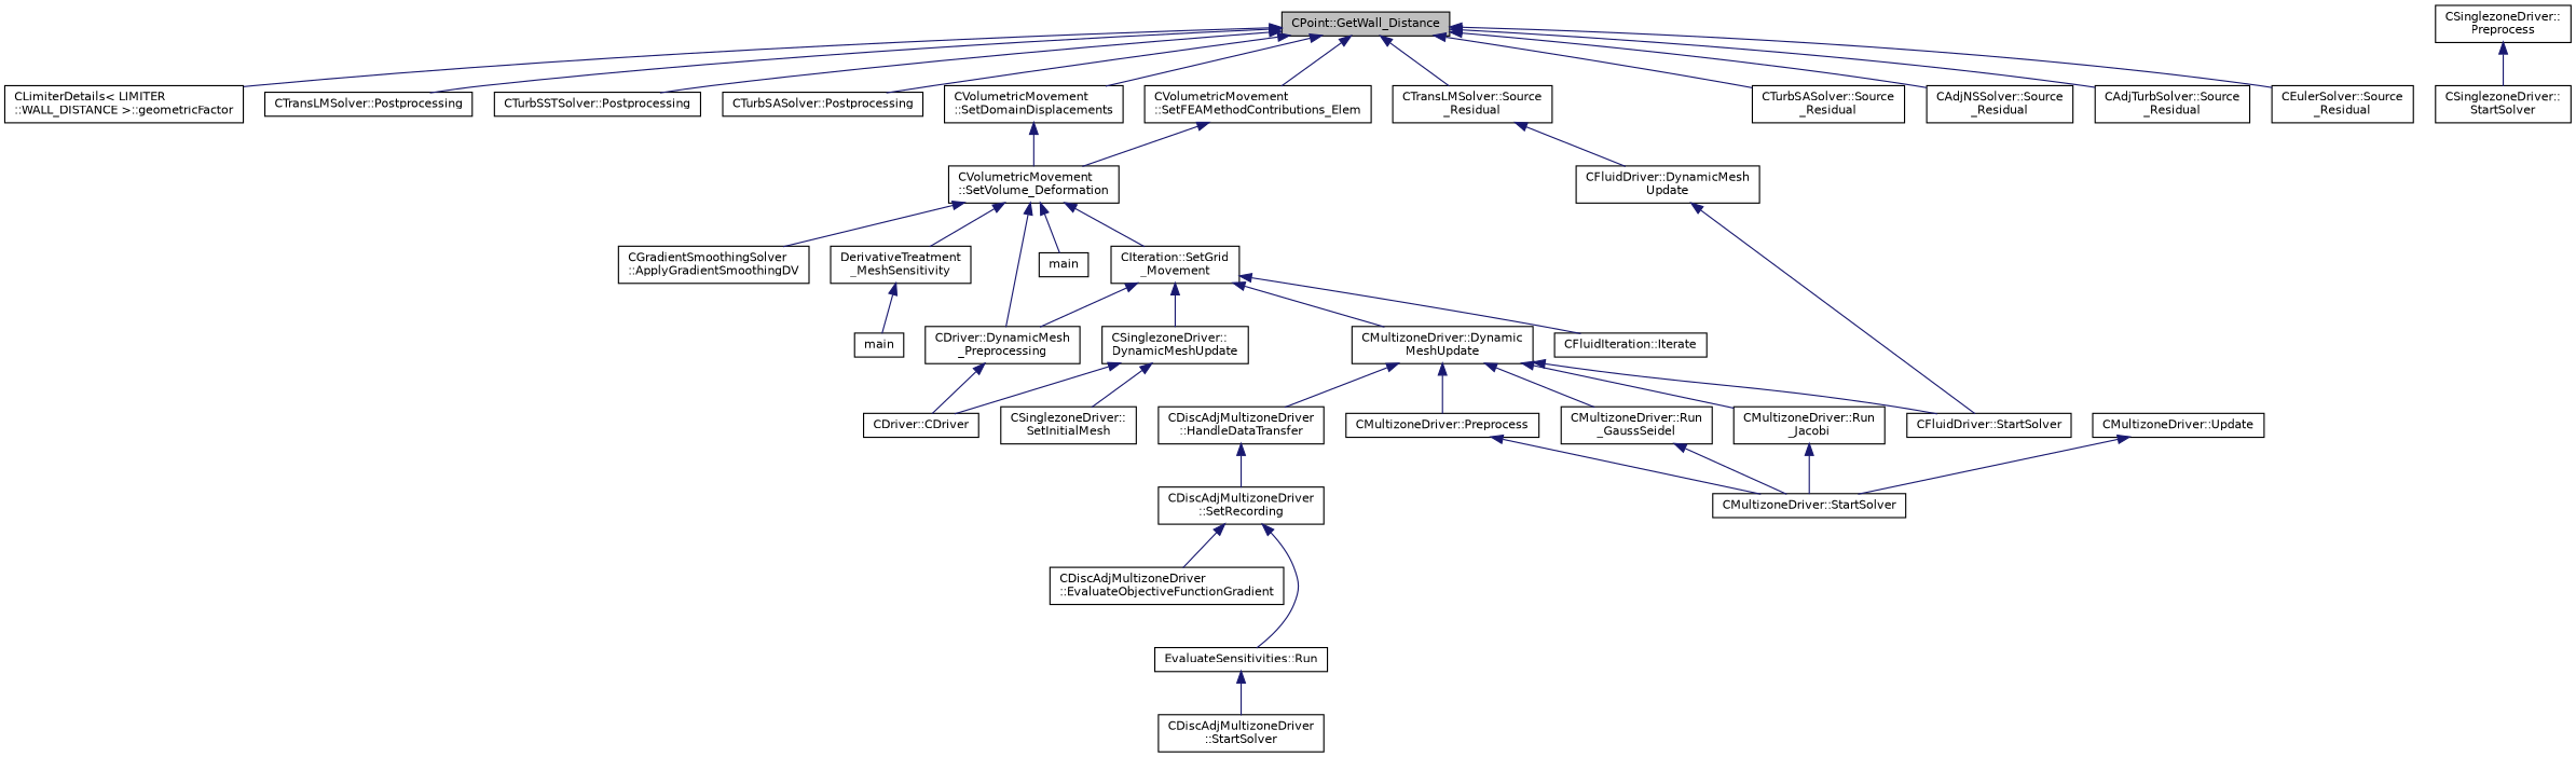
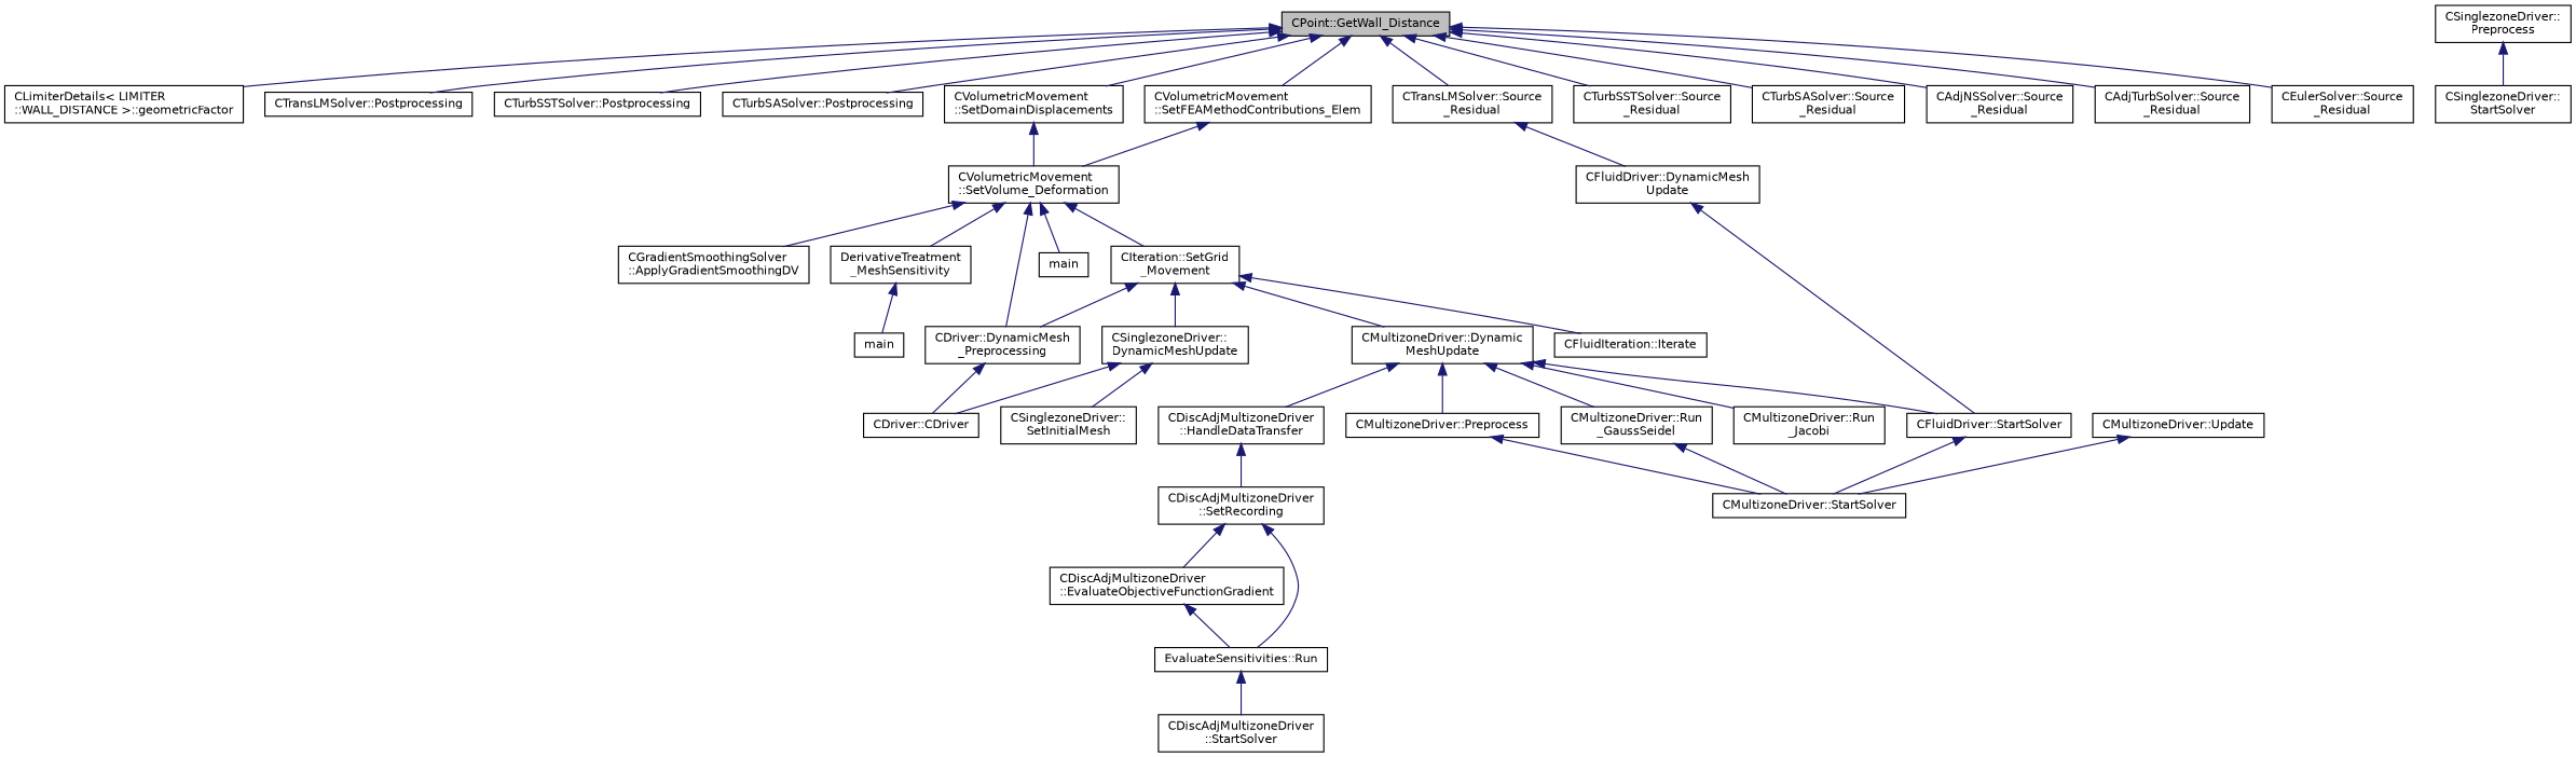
  digraph {
    rankdir=TB
    node [color=black fillcolor=white fontname=Helvetica fontsize=10 shape=record style=filled]
    edge [color=midnightblue dir=back fontname=Helvetica fontsize=10 labelfontname=Helvetica labelfontsize=10 style=solid]
    n1 [fillcolor=grey75 fontcolor=black height=0.2 label="CPoint::GetWall_Distance" width=0.4]
    n2 [height=0.2 label="CLimiterDetails\< LIMITER\l::WALL_DISTANCE \>::geometricFactor" width=0.4]
    n3 [height=0.2 label="CTransLMSolver::Postprocessing" width=0.4]
    n4 [height=0.2 label="CTurbSSTSolver::Postprocessing" width=0.4]
    n5 [height=0.2 label="CTurbSASolver::Postprocessing" width=0.4]
    n6 [height=0.2 label="CVolumetricMovement\l::SetDomainDisplacements" width=0.4]
    n7 [height=0.2 label="CVolumetricMovement\l::SetFEAMethodContributions_Elem" width=0.4]
    n8 [height=0.2 label="CTransLMSolver::Source\l_Residual" width=0.4]
+   n9 [height=0.2 label="CTurbSSTSolver::Source\l_Residual" width=0.4]
    n10 [height=0.2 label="CTurbSASolver::Source\l_Residual" width=0.4]
    n11 [height=0.2 label="CAdjNSSolver::Source\l_Residual" width=0.4]
    n12 [height=0.2 label="CAdjTurbSolver::Source\l_Residual" width=0.4]
    n13 [height=0.2 label="CEulerSolver::Source\l_Residual" width=0.4]
    n14 [height=0.2 label="CVolumetricMovement\l::SetVolume_Deformation" width=0.4]
    n15 [height=0.2 label="CFluidDriver::DynamicMesh\lUpdate" width=0.4]
    n16 [height=0.2 label="CGradientSmoothingSolver\l::ApplyGradientSmoothingDV" width=0.4]
    n17 [height=0.2 label="DerivativeTreatment\l_MeshSensitivity" width=0.4]
    n18 [height=0.2 label="CDriver::DynamicMesh\l_Preprocessing" width=0.4]
    n19 [height=0.2 label=main width=0.4]
    n20 [height=0.2 label="CIteration::SetGrid\l_Movement" width=0.4]
    n21 [height=0.2 label=main width=0.4]
    n22 [height=0.2 label="CDriver::CDriver" width=0.4]
    n23 [height=0.2 label="CSinglezoneDriver::\lDynamicMeshUpdate" width=0.4]
    n24 [height=0.2 label="CMultizoneDriver::Dynamic\lMeshUpdate" width=0.4]
    n25 [height=0.2 label="CFluidIteration::Iterate" width=0.4]
    n26 [height=0.2 label="CSinglezoneDriver::\lSetInitialMesh" width=0.4]
    n27 [height=0.2 label="CDiscAdjMultizoneDriver\l::HandleDataTransfer" width=0.4]
    n28 [height=0.2 label="CMultizoneDriver::Preprocess" width=0.4]
    n29 [height=0.2 label="CMultizoneDriver::Run\l_GaussSeidel" width=0.4]
    n30 [height=0.2 label="CMultizoneDriver::Run\l_Jacobi" width=0.4]
    n31 [height=0.2 label="CFluidDriver::StartSolver" width=0.4]
    n32 [height=0.2 label="CSinglezoneDriver::\lPreprocess" width=0.4]
    n33 [height=0.2 label="CSinglezoneDriver::\lStartSolver" width=0.4]
    n34 [height=0.2 label="CDiscAdjMultizoneDriver\l::SetRecording" width=0.4]
    n35 [height=0.2 label="CMultizoneDriver::StartSolver" width=0.4]
    n36 [height=0.2 label="CMultizoneDriver::Update" width=0.4]
    n37 [height=0.2 label="CDiscAdjMultizoneDriver\l::EvaluateObjectiveFunctionGradient" width=0.4]
    n38 [height=0.2 label="EvaluateSensitivities::Run" width=0.4]
    n39 [height=0.2 label="CDiscAdjMultizoneDriver\l::StartSolver" width=0.4]
    n1 -> n2
    n1 -> n3
    n1 -> n4
    n1 -> n5
    n1 -> n6
    n1 -> n7
    n1 -> n8
+   n1 -> n9
    n1 -> n10
    n1 -> n11
    n1 -> n12
    n1 -> n13
    n6 -> n14
    n7 -> n14
    n8 -> n15
    n14 -> n16
    n14 -> n17
    n14 -> n18
    n14 -> n19
    n14 -> n20
    n15 -> n31
    n17 -> n21
    n18 -> n22
    n20 -> n18
    n20 -> n23
    n20 -> n24
    n20 -> n25
    n23 -> n22
    n23 -> n26
    n24 -> n27
    n24 -> n28
    n24 -> n29
    n24 -> n30
    n24 -> n31
    n27 -> n34
    n28 -> n35
    n29 -> n35
-   n30 -> n35
+   n31 -> n35
    n32 -> n33
    n34 -> n37
    n34 -> n38
    n36 -> n35
+   n37 -> n38
    n38 -> n39
  }
